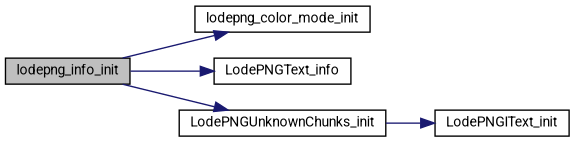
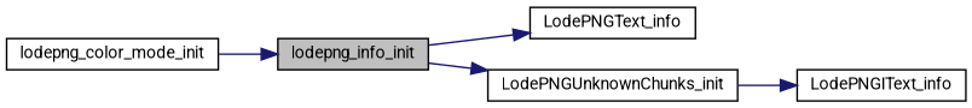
  digraph {
    fontname=Roboto
    rankdir=LR
    node [color=black fillcolor=white fontname=Roboto fontsize=10 shape=record style=filled]
    edge [color=midnightblue fontname=Roboto fontsize=10 labelfontname=Helvetica labelfontsize=10 style=solid]
    n1 [fillcolor=grey75 fontcolor=black height=0.2 label=lodepng_info_init width=0.4]
    n2 [height=0.2 label=lodepng_color_mode_init width=0.4]
    n3 [height=0.2 label=LodePNGText_info width=0.4]
    n4 [height=0.2 label=LodePNGUnknownChunks_init width=0.4]
-   n5 [height=0.2 label=LodePNGIText_init width=0.4]
-   n1 -> n2
+   n5 [height=0.2 label=LodePNGIText_info width=0.4]
+   n2 -> n1
    n1 -> n3
    n1 -> n4
    n4 -> n5
  }
